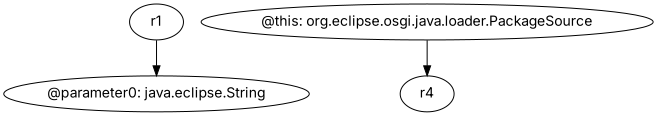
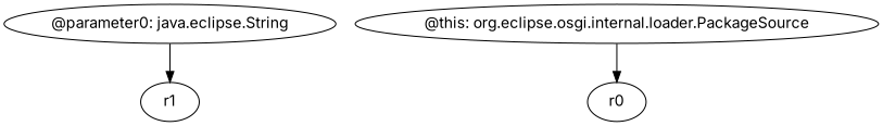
  digraph {
    fontname=Inter
    node [fontname=Inter]
    edge [fontname=Inter]
    n1 [label="@parameter0: java.eclipse.String"]
    n2 [label=r1]
-   n3 [label="@this: org.eclipse.osgi.java.loader.PackageSource"]
-   n4 [label=r4]
-   n2 -> n1
+   n3 [label="@this: org.eclipse.osgi.internal.loader.PackageSource"]
+   n4 [label=r0]
+   n1 -> n2
    n3 -> n4
  }
